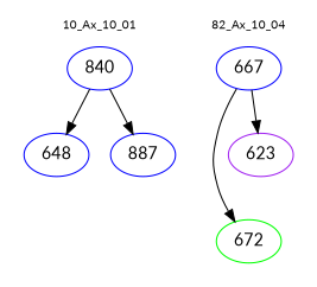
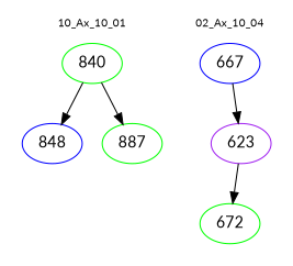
  digraph {
    fontname=Lato
    node [color=blue fontname=Lato]
    edge [color=black fontname=Lato]
-   n1 [label=840]
-   n2 [label=648]
-   n3 [label=887]
+   n1 [color=green label=840]
+   n2 [label=848]
+   n3 [color=green label=887]
    n4 [label=667]
    n5 [color=green label=672]
    n6 [color=purple label=623]
    subgraph cluster_1 {
      color=white
      fontsize=10
      label="10_Ax_10_01"
      n1
      n2
      n3
    }
    subgraph cluster_2 {
      color=white
      fontsize=10
-     label="82_Ax_10_04"
+     label="02_Ax_10_04"
      n4
      n5
      n6
    }
    n1 -> n2
    n1 -> n3
-   n4 -> n5
+   n6 -> n5
    n4 -> n6
  }
